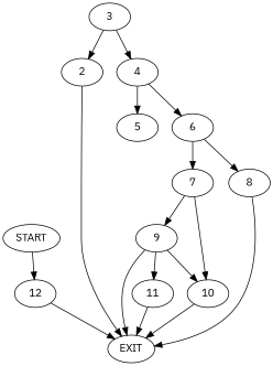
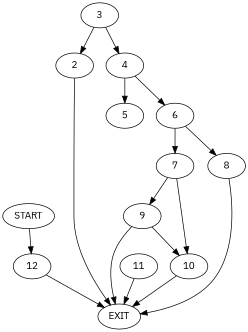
  digraph {
    fontname="IBM Plex Sans"
    node [fontname="IBM Plex Sans"]
    edge [fontname="IBM Plex Sans"]
    n1 [label=START]
    12
    n3 [label=EXIT]
    2
    3
    4
    5
    6
    7
    8
    9
    10
    11
    n1 -> 12
    12 -> n3
    2 -> n3
    3 -> 2
    3 -> 4
    4 -> 5
    4 -> 6
    6 -> 7
    6 -> 8
    7 -> 9
    7 -> 10
    8 -> n3
    9 -> n3
    9 -> 10
-   9 -> 11
    10 -> n3
    11 -> n3
  }
